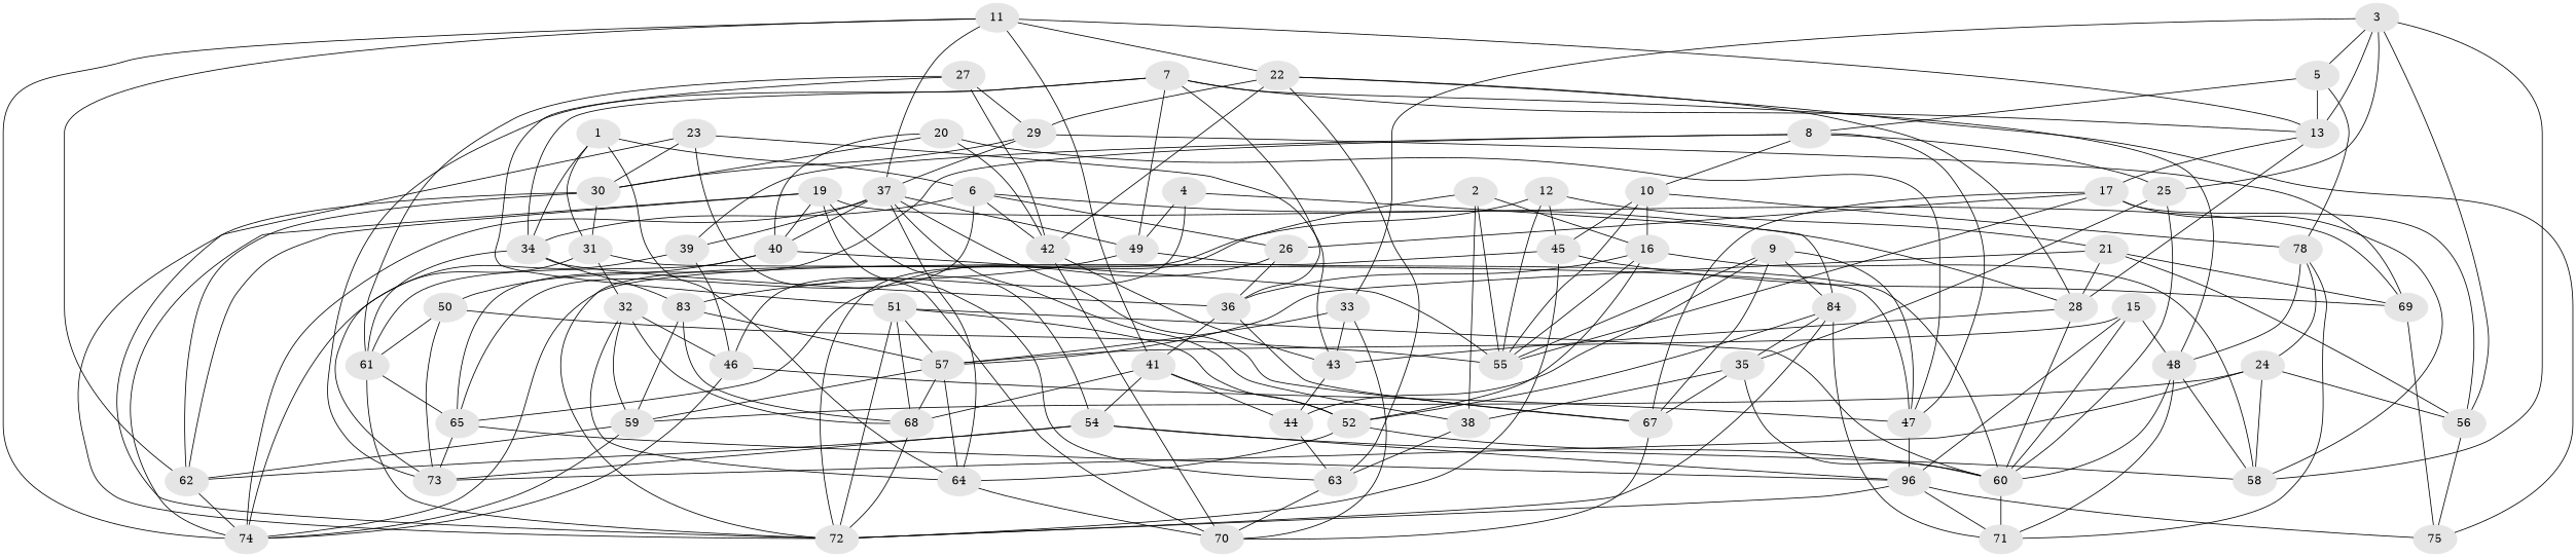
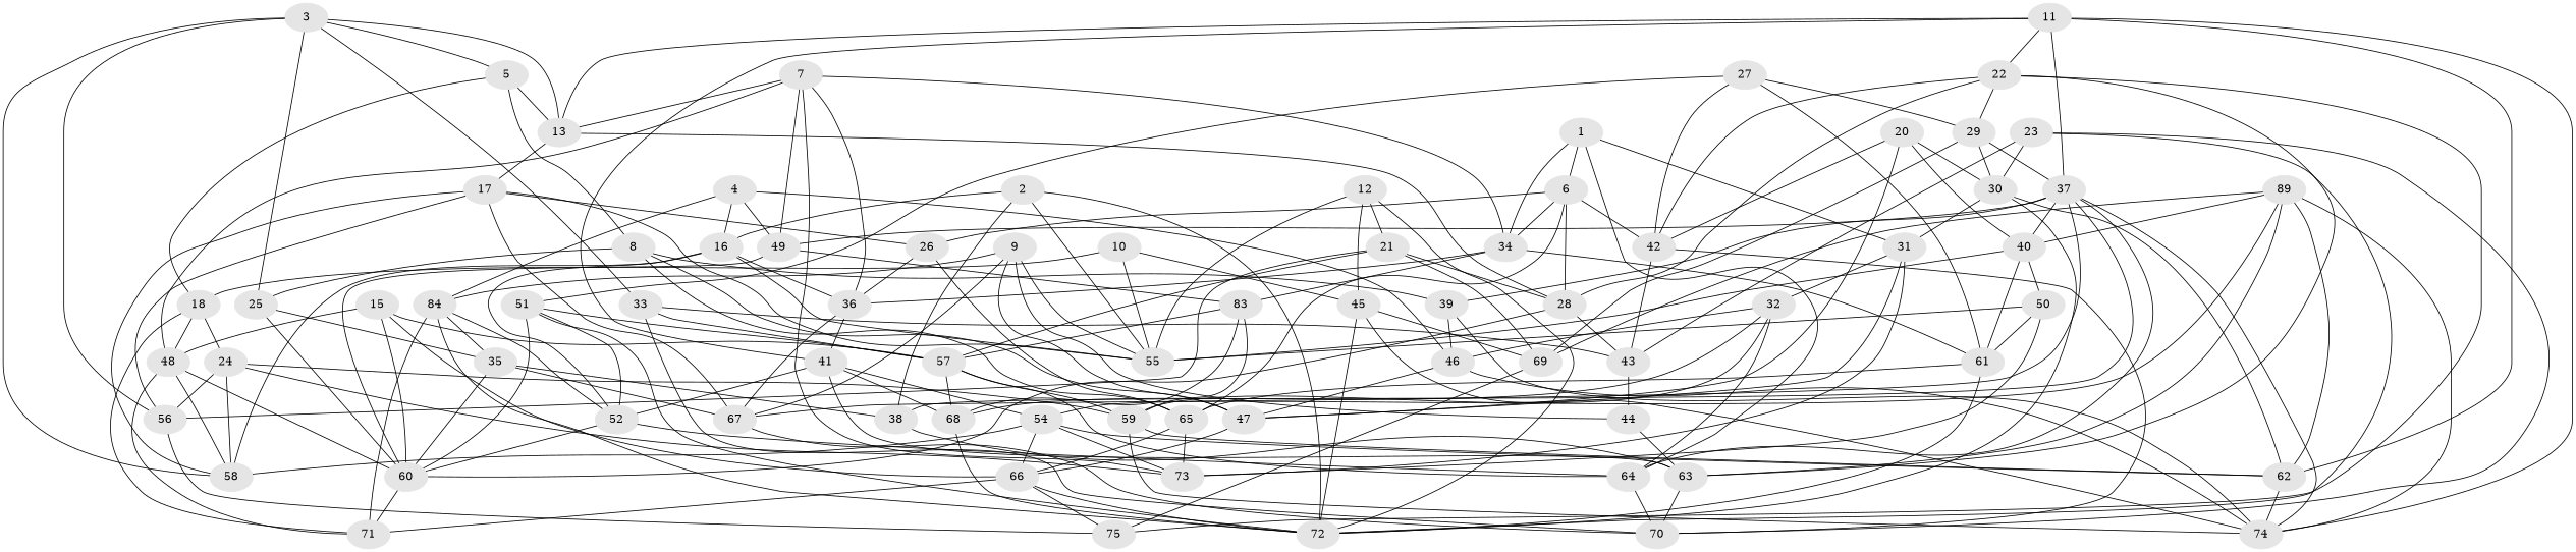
  graph {
    node [color=gray90 style=filled]
    edge [weight=1.0]
    1
    6
    31
    34
    64
    26
    28
    42
    65
    73
    47
    32
    36
    61
    n15 [label=83]
    70
    2
    16
    38
    55
    72
    58
    52
    63
    3
    5
    13
    25
    33
    56
    8
-   18 [label=78]
+   18
    17
    35
    60
    57
    43
    75
    4
    n40 [label=84]
    46
    49
    71
    74
    10
    39
    48
    24
-   66 [label=96]
+   66
    7
    67
    41
    45
    9
    44
    69
    11
    22
    37
    62
    29
    40
    54
    68
    12
    21
    15
    59
-   19
+   19 [label=89]
    50
    20
    30
    23
    27
    51
    1 -- 6
    1 -- 31
    1 -- 34
    1 -- 64
    6 -- 34
    6 -- 26
    6 -- 28
    6 -- 42
    6 -- 65
    31 -- 73 [weight=2.0]
    31 -- 47
    31 -- 32
    34 -- 36
    34 -- 61
    34 -- n15
    64 -- 70
    26 -- 65
    26 -- 36
    28 -- 60
    28 -- 43
    42 -- 70
    42 -- 43
    65 -- 73
    65 -- 66
    47 -- 66
    32 -- 64
    32 -- 46 [weight=2.0]
    32 -- 68
    32 -- 59
    36 -- 67
    36 -- 41
    61 -- 65
    61 -- 72
    n15 -- 57
    n15 -- 68
    n15 -- 59
    2 -- 16
    2 -- 38
    2 -- 55
    2 -- 72
    16 -- 36
    16 -- 55
    16 -- 58
    16 -- 52
    38 -- 63 [weight=2.0]
    52 -- 64
    52 -- 60
    63 -- 70
    3 -- 58
    3 -- 5
    3 -- 13
    3 -- 25
    3 -- 33
    3 -- 56
    5 -- 13
    5 -- 8
    5 -- 18
    13 -- 28
    13 -- 17
    25 -- 35
    25 -- 60
    33 -- 70
    33 -- 57
    33 -- 43
    56 -- 75
    8 -- 65
    8 -- 47
    8 -- 25
-   8 -- 10
    8 -- 39
    18 -- 71
    18 -- 48
    18 -- 24
    17 -- 26
    17 -- 55
    17 -- 58
    17 -- 56
    17 -- 67
    35 -- 38 [weight=2.0]
    35 -- 60
    35 -- 67
    60 -- 71 [weight=2.0]
    57 -- 64
    57 -- 68
    57 -- 59
    43 -- 44 [weight=2.0]
-   10 -- 16
+   4 -- 16
    4 -- n40
    4 -- 46
    4 -- 49
    n40 -- 72
    n40 -- 52
    n40 -- 35
    n40 -- 71
    46 -- 47
    46 -- 74
    49 -- n15 [weight=2.0]
    49 -- 60
    10 -- 55
    10 -- 18 [weight=2.0]
    10 -- 45 [weight=2.0]
    39 -- 46
    39 -- 74
    48 -- 58
    48 -- 60
    48 -- 71
    24 -- 73 [weight=2.0]
    24 -- 58
    24 -- 56
    24 -- 59
    66 -- 72
    66 -- 75
    66 -- 71
    7 -- 34
    7 -- 73
    7 -- 36
    7 -- 13
    7 -- 49
    7 -- 48
    67 -- 70
    41 -- 52
-   41 -- 44
+   41 -- 63
    41 -- 54
    41 -- 68
    45 -- 72
    45 -- 74
    45 -- 69
    9 -- 47
    9 -- 55
    9 -- n40
    9 -- 67
    9 -- 44 [weight=2.0]
    44 -- 63
    69 -- 75
    11 -- 13
    11 -- 74
    11 -- 41
    11 -- 22
    11 -- 37
    11 -- 62
    22 -- 28
    22 -- 42
    22 -- 63
    22 -- 75
    22 -- 29
    37 -- 64
    37 -- 38
    37 -- 49
    37 -- 74
    37 -- 39
    37 -- 67
    37 -- 40
    62 -- 74
    29 -- 69
    29 -- 37 [weight=2.0]
    29 -- 30
    40 -- 61
    40 -- 55
    40 -- 50
    54 -- 73
    54 -- 58
    54 -- 66
    54 -- 62
    68 -- 72
    12 -- 55
    12 -- 72
    12 -- 45
    12 -- 21
    21 -- 28
    21 -- 56 [weight=2.0]
    21 -- 57
    21 -- 69
    15 -- 60
    15 -- 57
    15 -- 48
    15 -- 66
    59 -- 74
    59 -- 62
    19 -- 63
    19 -- 74
    19 -- 69
    19 -- 62
    19 -- 40
    19 -- 54
    50 -- 73
    50 -- 61
    50 -- 55
    20 -- 42
    20 -- 47
    20 -- 40
    20 -- 30
    30 -- 31
    30 -- 72
    30 -- 62
    23 -- 70
    23 -- 72
    23 -- 43
    23 -- 30
    27 -- 42
    27 -- 61
    27 -- 29
    27 -- 51
    51 -- 72
    51 -- 52
    51 -- 60
    51 -- 57
-   51 -- 68
  }
